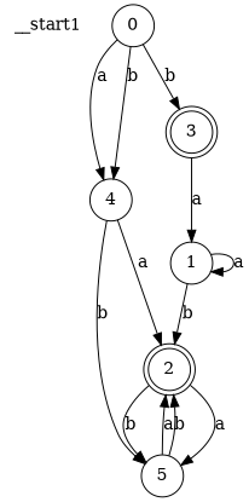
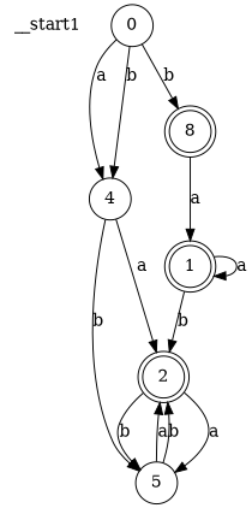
  digraph {
    rankdir=TB
    node [shape=circle color=black fillcolor=white style="rounded,filled"]
    n1 [label=__start1 shape=none color="" fillcolor="" style=""]
    n2 [label=0]
    n3 [label=4 style=filled]
-   n4 [label=3 shape=doublecircle]
+   n4 [label=8 shape=doublecircle]
    n5 [label=2 shape=doublecircle]
    n6 [label=5 style=filled]
-   n7 [label=1 style=filled]
+   n7 [label=1 shape=doublecircle style=filled]
    n2 -> n3 [label=a]
    n2 -> n3 [label=b]
    n2 -> n4 [label=b]
    n3 -> n5 [label=a]
    n3 -> n6 [label=b]
    n4 -> n7 [label=a]
    n5 -> n6 [label=a]
    n5 -> n6 [label=b]
    n6 -> n5 [label=a]
    n6 -> n5 [label=b]
    n7 -> n5 [label=b]
    n7 -> n7 [label=a]
  }
